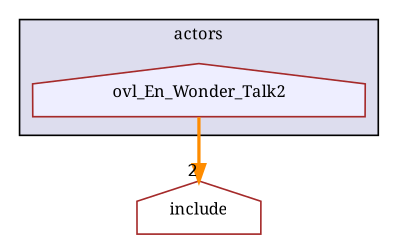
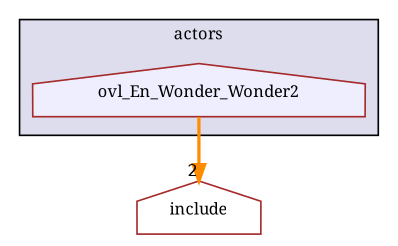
  digraph {
    compound=true
    fontname="Noto Serif"
    node [fontname="Noto Serif" fontsize=10 shape=house style=filled color=brown]
-   n1 [fillcolor="#eeeeff" label=ovl_En_Wonder_Talk2 pencolor=black]
+   n1 [fillcolor="#eeeeff" label=ovl_En_Wonder_Wonder2 pencolor=black]
    n2 [fillcolor=white label=include]
    subgraph cluster_1 {
      bgcolor="#ddddee"
      fontsize=10
      label=actors
      pencolor=black
      n1
    }
    n1 -> n2 [headlabel=2 labeldistance=1.5 labelfontname=Helvetica labelfontsize=10 color=darkorange style=bold fontname="Noto Serif"]
  }
